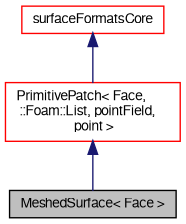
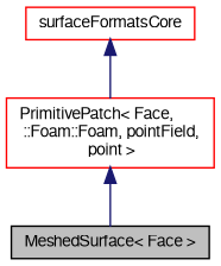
  digraph {
    node [color=red fontname=FreeSans fontsize=10 shape=record]
    edge [color=midnightblue dir=back fontname=FreeSans fontsize=10 labelfontname=FreeSans labelfontsize=10 style=solid]
    n1 [color=black fillcolor=grey75 fontcolor=black height=0.2 label="MeshedSurface\< Face \>" style=filled width=0.4]
-   n2 [height=0.2 label="PrimitivePatch\< Face,\l ::Foam::List, pointField,\l point \>" width=0.4]
+   n2 [height=0.2 label="PrimitivePatch\< Face,\l ::Foam::Foam, pointField,\l point \>" width=0.4]
    n3 [height=0.2 label=surfaceFormatsCore width=0.4]
    n2 -> n1
    n3 -> n2
  }
